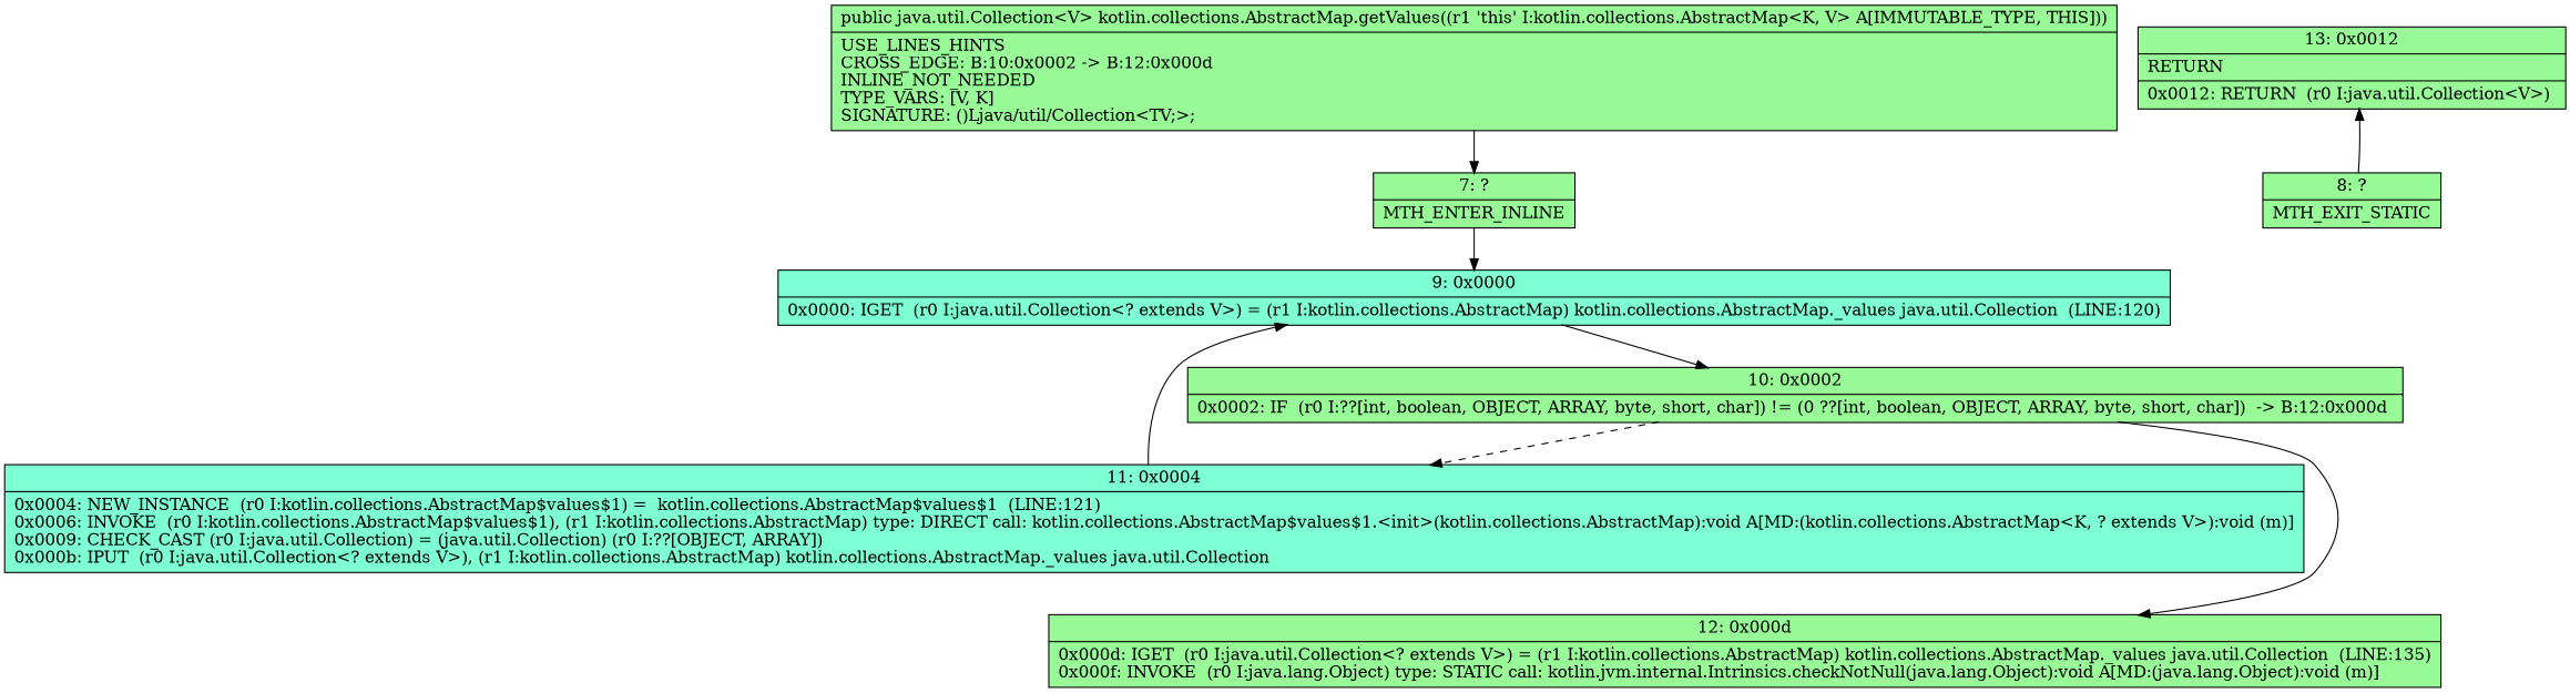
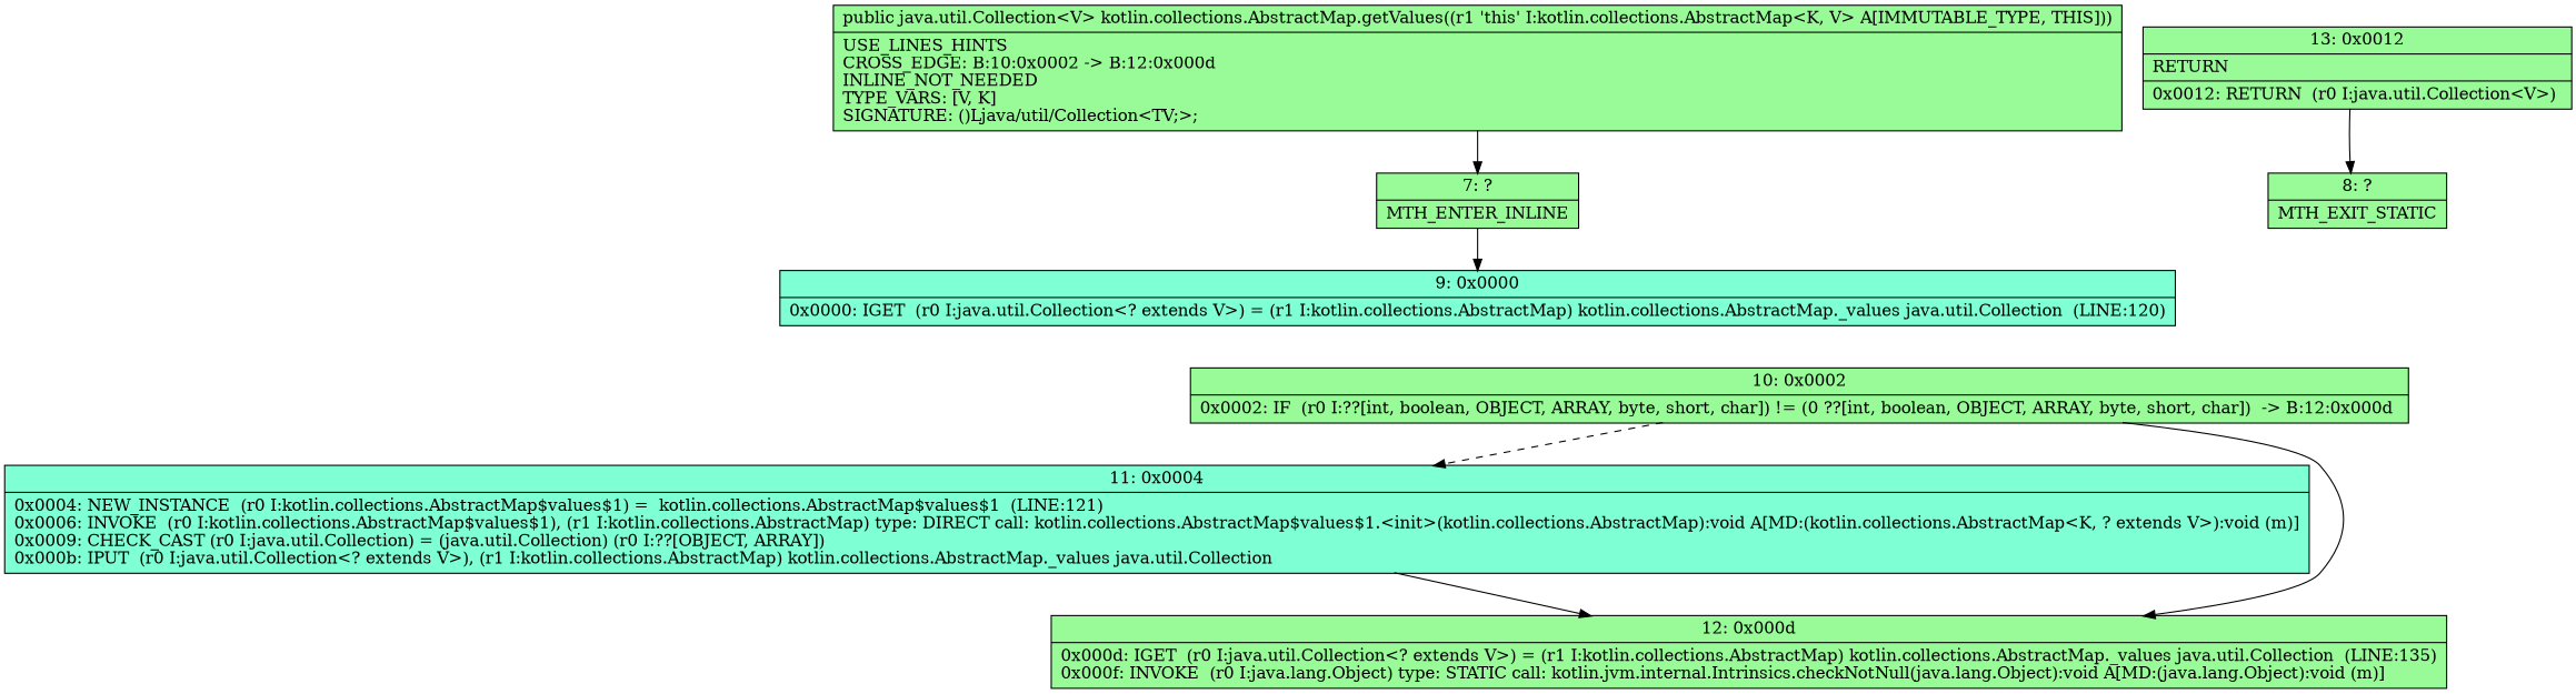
  digraph {
    node [fillcolor=palegreen shape=record style=filled]
    n1 [label="{7\:\ ?|MTH_ENTER_INLINE\l}"]
    n2 [fillcolor=aquamarine label="{9\:\ 0x0000|0x0000: IGET  (r0 I:java.util.Collection\<? extends V\>) = (r1 I:kotlin.collections.AbstractMap) kotlin.collections.AbstractMap._values java.util.Collection  (LINE:120)\l}"]
    n3 [label="{10\:\ 0x0002|0x0002: IF  (r0 I:??[int, boolean, OBJECT, ARRAY, byte, short, char]) != (0 ??[int, boolean, OBJECT, ARRAY, byte, short, char])  \-\> B:12:0x000d \l}"]
    n4 [fillcolor=aquamarine label="{11\:\ 0x0004|0x0004: NEW_INSTANCE  (r0 I:kotlin.collections.AbstractMap$values$1) =  kotlin.collections.AbstractMap$values$1  (LINE:121)\l0x0006: INVOKE  (r0 I:kotlin.collections.AbstractMap$values$1), (r1 I:kotlin.collections.AbstractMap) type: DIRECT call: kotlin.collections.AbstractMap$values$1.\<init\>(kotlin.collections.AbstractMap):void A[MD:(kotlin.collections.AbstractMap\<K, ? extends V\>):void (m)]\l0x0009: CHECK_CAST (r0 I:java.util.Collection) = (java.util.Collection) (r0 I:??[OBJECT, ARRAY]) \l0x000b: IPUT  (r0 I:java.util.Collection\<? extends V\>), (r1 I:kotlin.collections.AbstractMap) kotlin.collections.AbstractMap._values java.util.Collection \l}"]
    n5 [label="{12\:\ 0x000d|0x000d: IGET  (r0 I:java.util.Collection\<? extends V\>) = (r1 I:kotlin.collections.AbstractMap) kotlin.collections.AbstractMap._values java.util.Collection  (LINE:135)\l0x000f: INVOKE  (r0 I:java.lang.Object) type: STATIC call: kotlin.jvm.internal.Intrinsics.checkNotNull(java.lang.Object):void A[MD:(java.lang.Object):void (m)]\l}"]
    n6 [label="{13\:\ 0x0012|RETURN\l|0x0012: RETURN  (r0 I:java.util.Collection\<V\>) \l}"]
    n7 [label="{8\:\ ?|MTH_EXIT_STATIC\l}"]
    n8 [label="{public java.util.Collection\<V\> kotlin.collections.AbstractMap.getValues((r1 'this' I:kotlin.collections.AbstractMap\<K, V\> A[IMMUTABLE_TYPE, THIS]))  | USE_LINES_HINTS\lCROSS_EDGE: B:10:0x0002 \-\> B:12:0x000d\lINLINE_NOT_NEEDED\lTYPE_VARS: [V, K]\lSIGNATURE: ()Ljava\/util\/Collection\<TV;\>;\l}"]
    n1 -> n2
-   n2 -> n3
    n3 -> n4 [style=dashed]
    n3 -> n5
-   n4 -> n2
-   n7 -> n6
+   n4 -> n5
+   n6 -> n7
    n8 -> n1
  }
